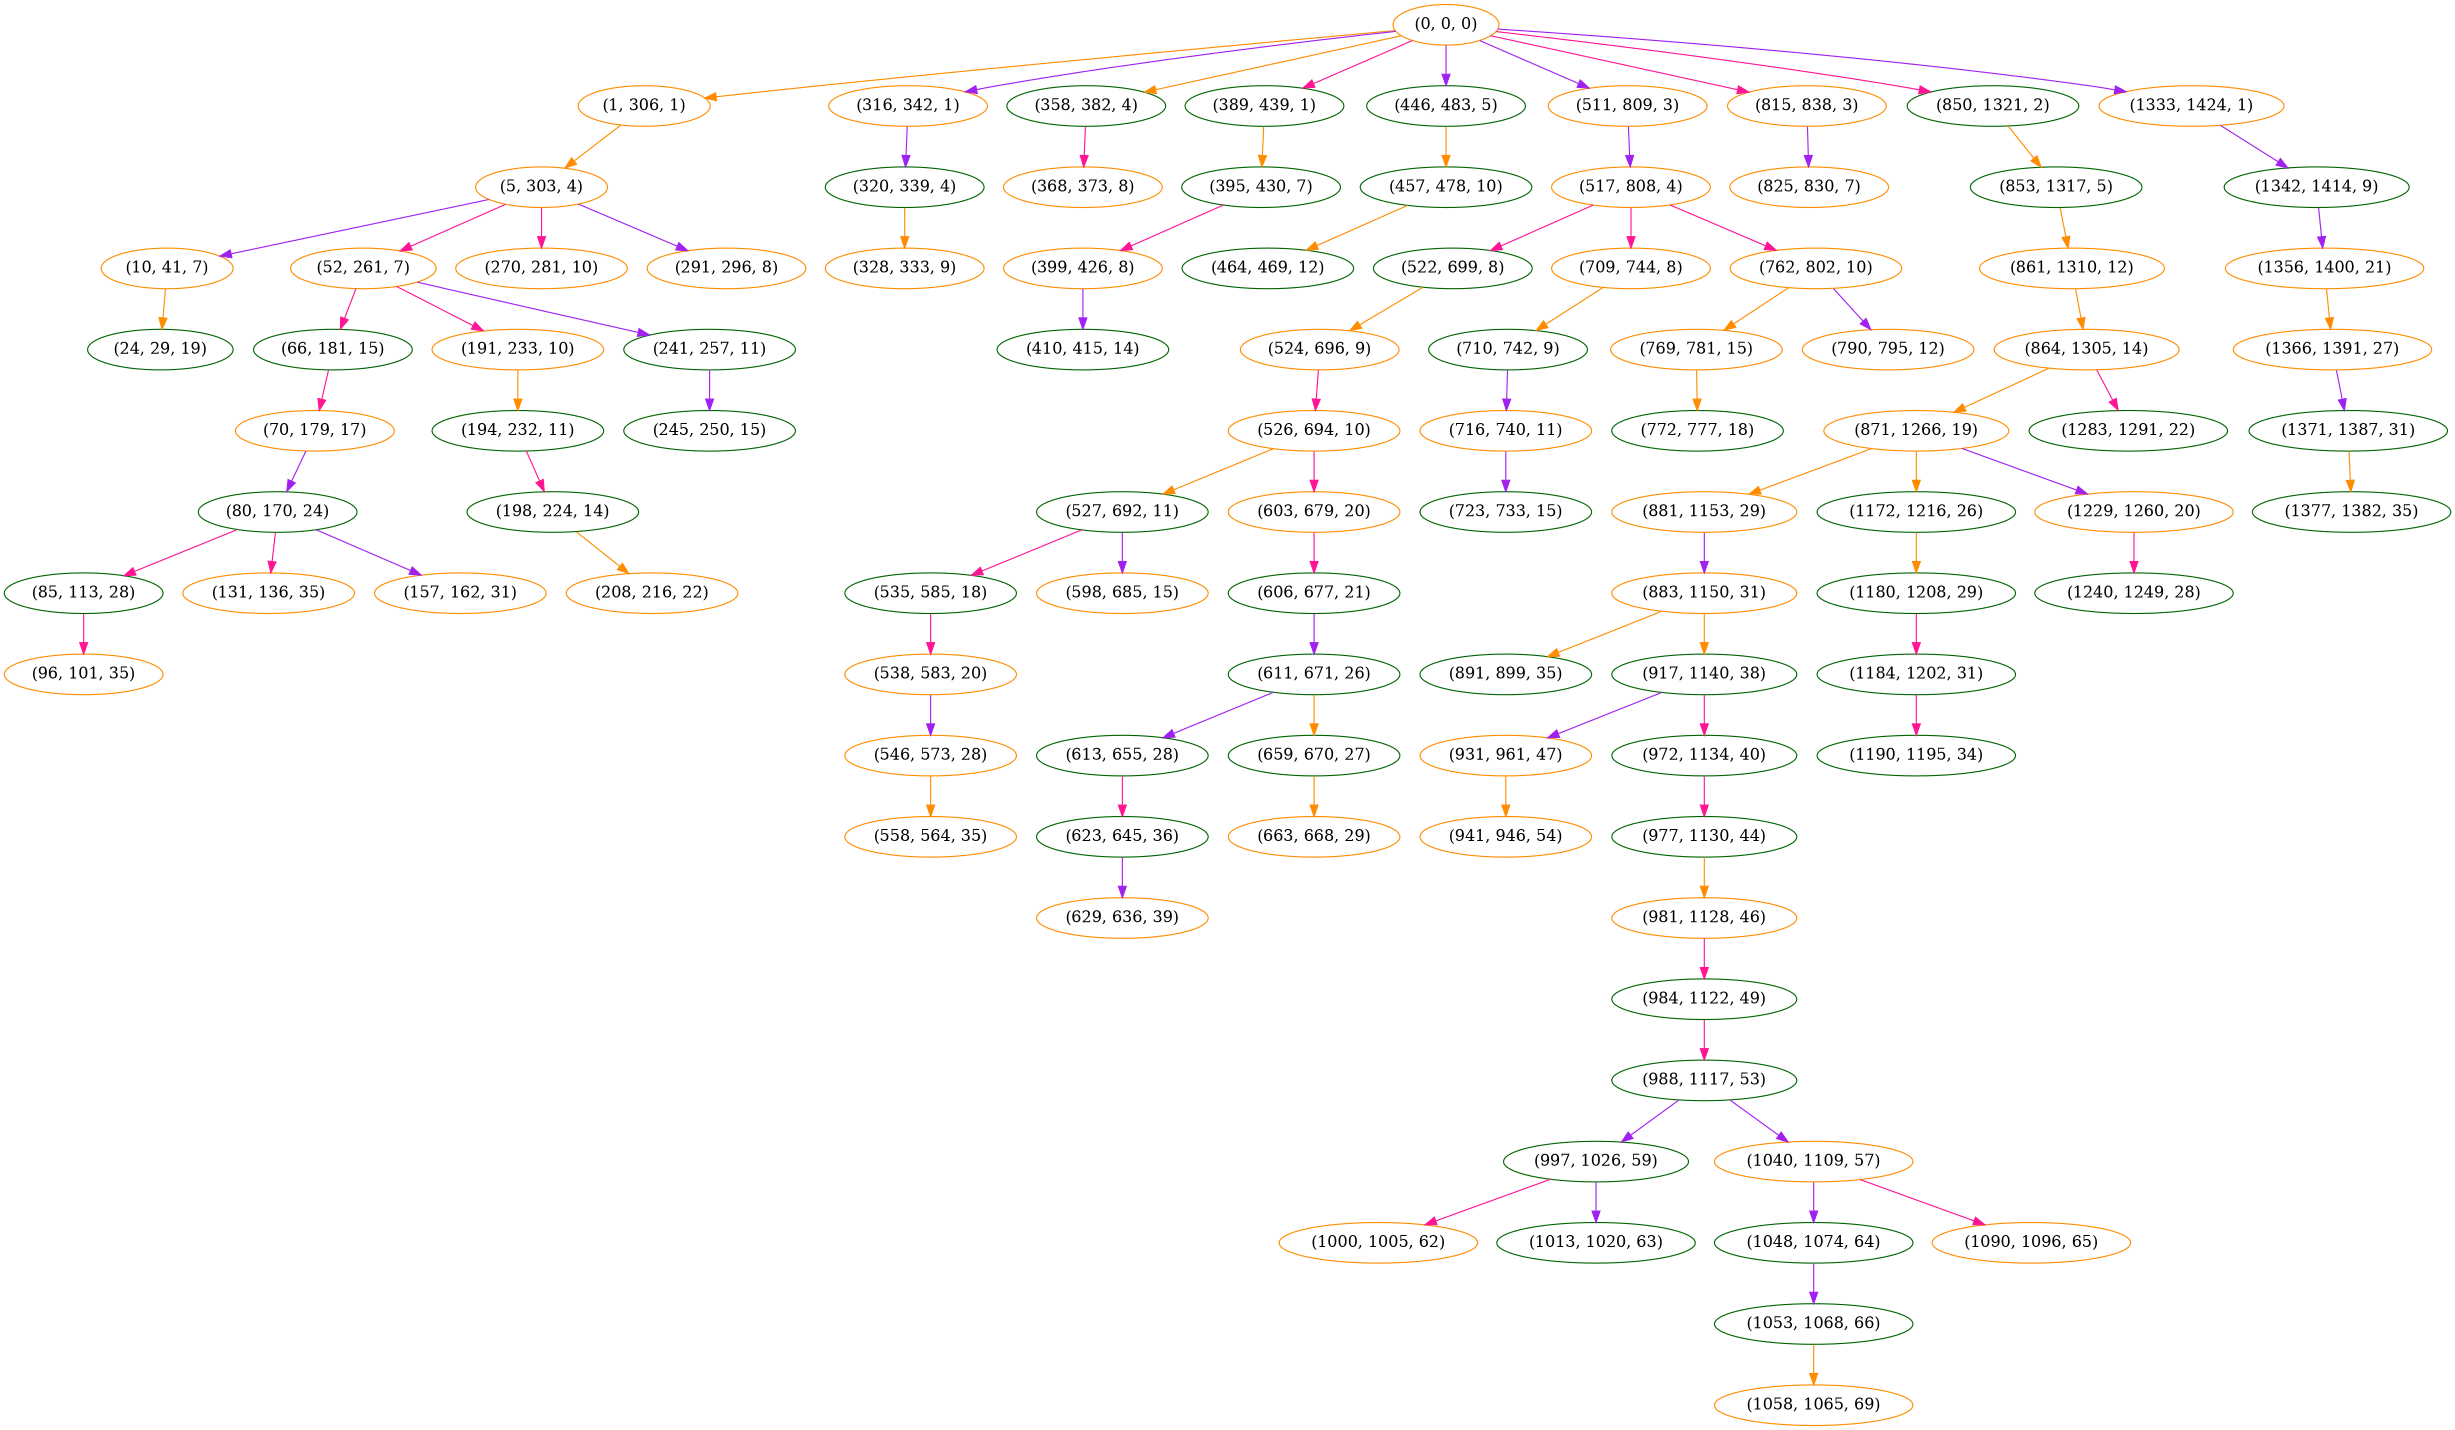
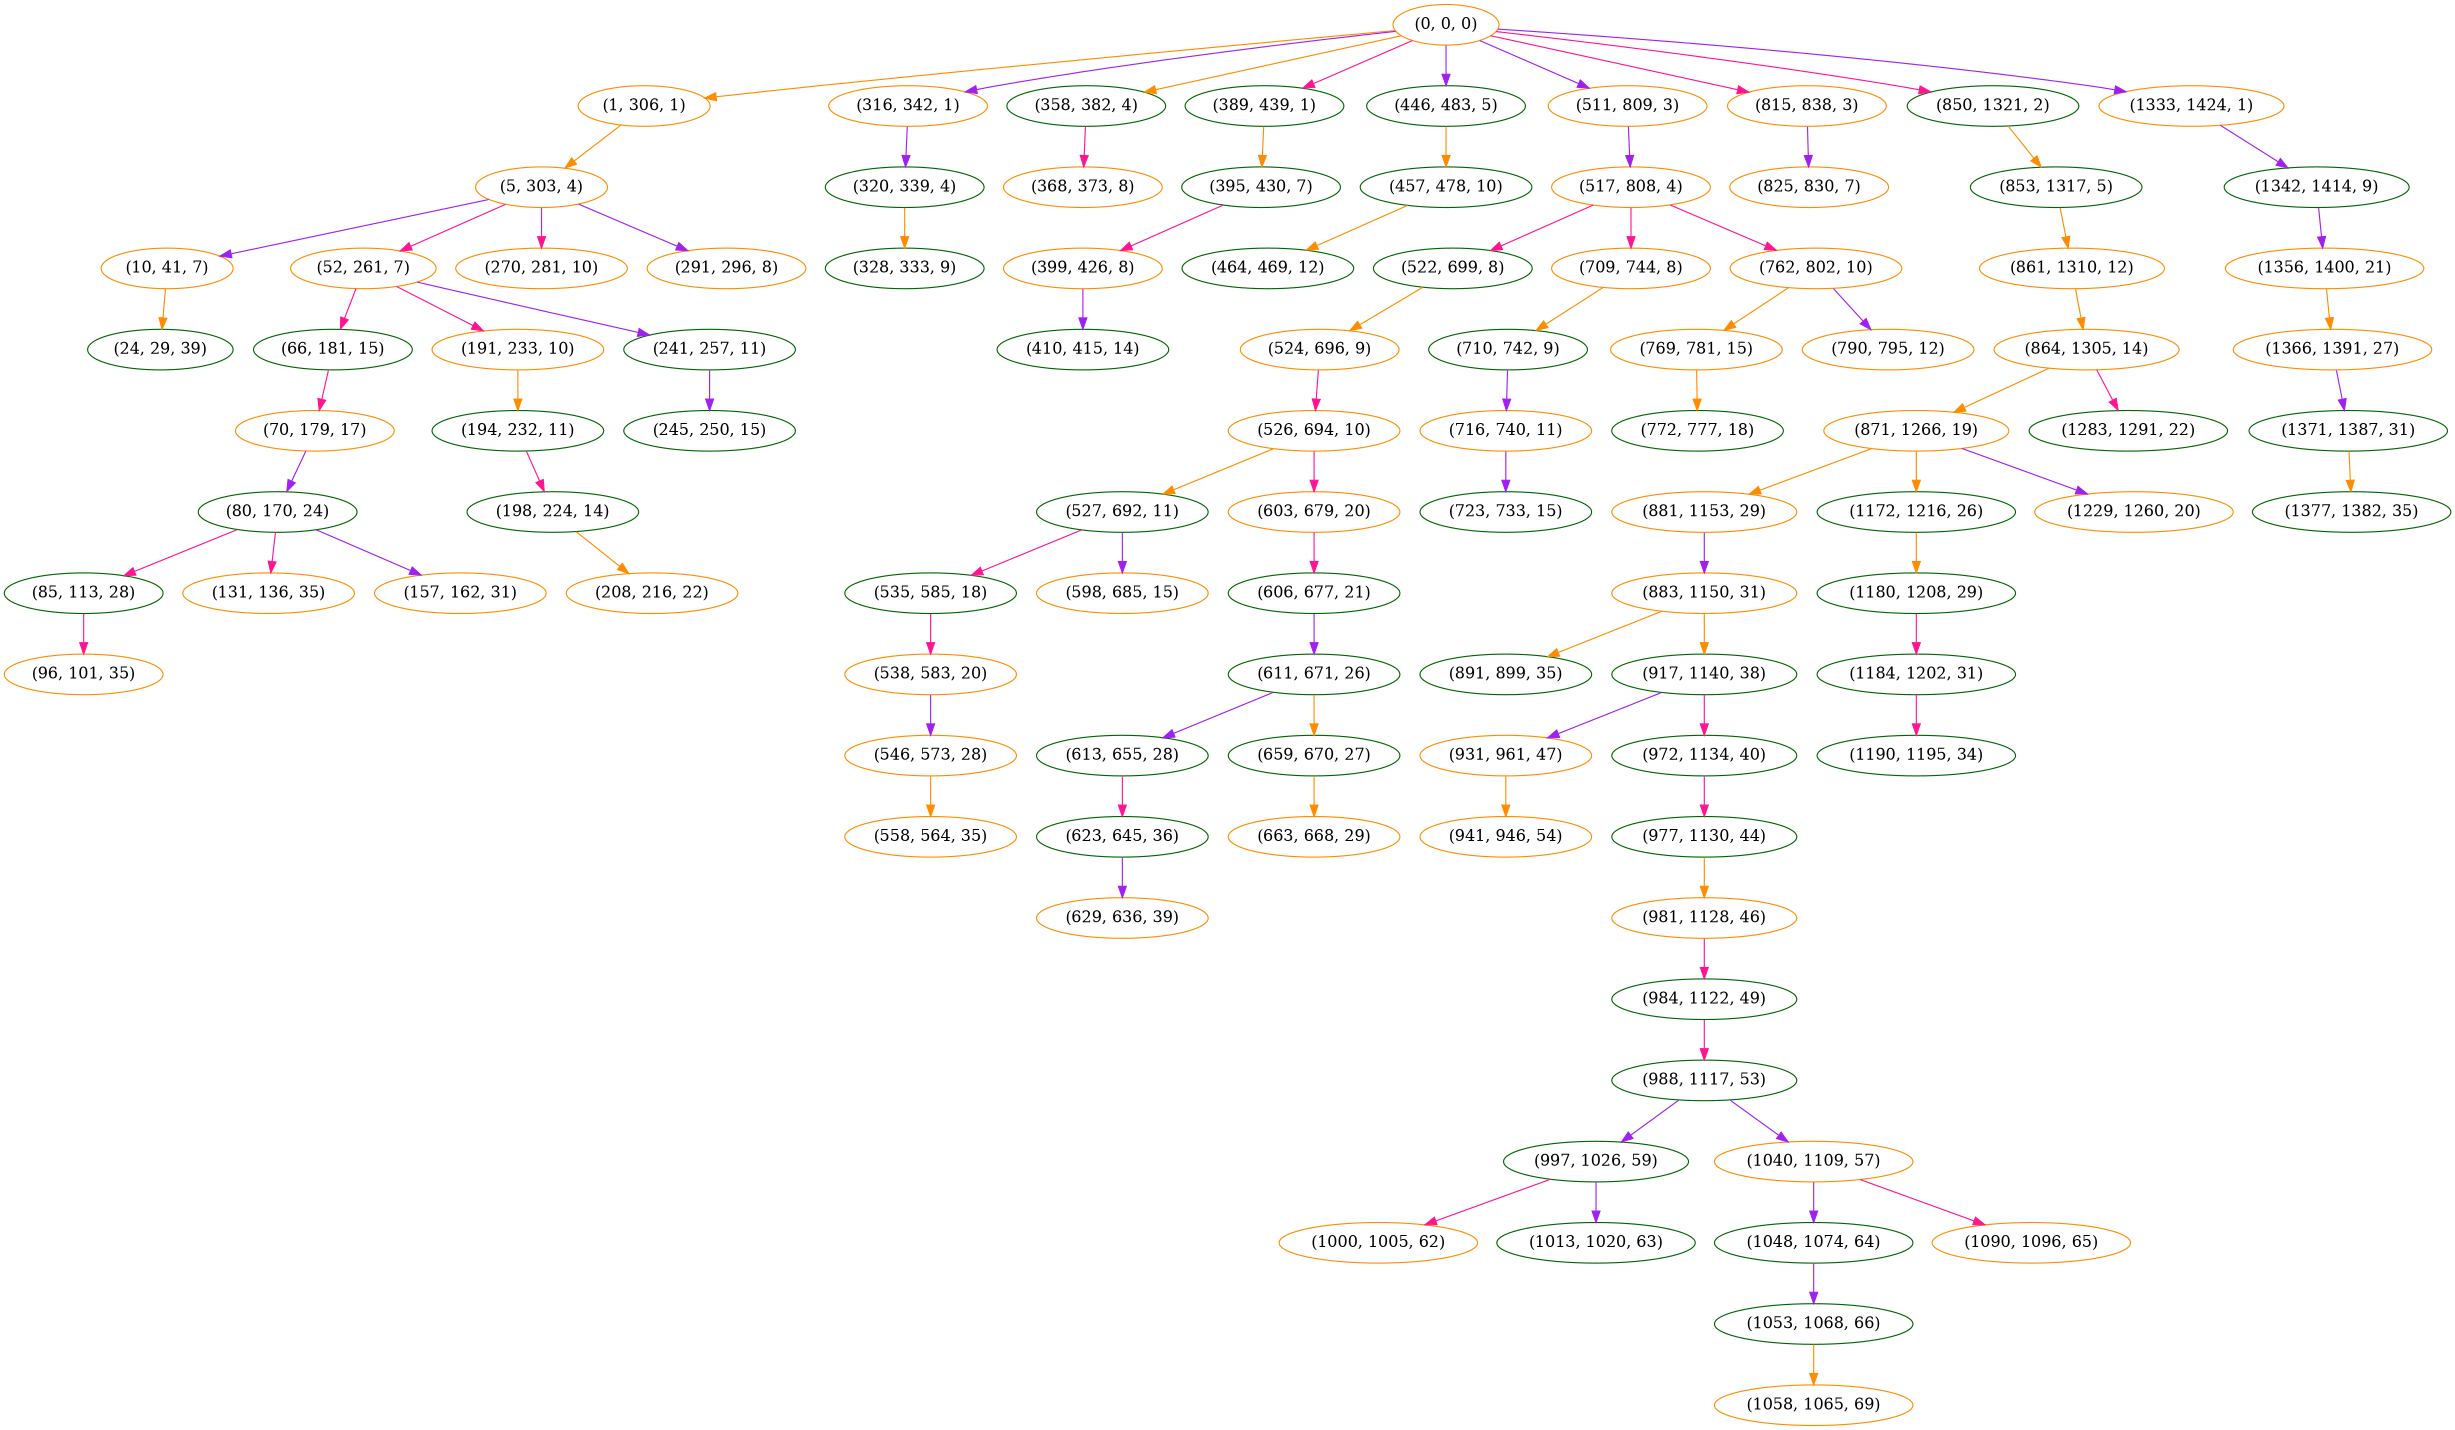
  digraph {
    node [color=darkorange]
    edge [color=purple]
    "(0, 0, 0)"
    "(1, 306, 1)"
    "(316, 342, 1)"
    "(358, 382, 4)" [color=darkgreen]
    "(389, 439, 1)" [color=darkgreen]
    "(446, 483, 5)" [color=darkgreen]
    "(511, 809, 3)"
    "(815, 838, 3)"
    "(850, 1321, 2)" [color=darkgreen]
    "(1333, 1424, 1)"
    "(5, 303, 4)"
    "(320, 339, 4)" [color=darkgreen]
    "(368, 373, 8)"
    "(395, 430, 7)" [color=darkgreen]
    "(457, 478, 10)" [color=darkgreen]
    "(517, 808, 4)"
    "(825, 830, 7)"
    "(853, 1317, 5)" [color=darkgreen]
    "(1342, 1414, 9)" [color=darkgreen]
    "(10, 41, 7)"
    "(52, 261, 7)"
    "(270, 281, 10)"
    "(291, 296, 8)"
-   "(24, 29, 19)" [color=darkgreen]
+   "(24, 29, 19)" [color=darkgreen label="(24, 29, 39)"]
    "(66, 181, 15)" [color=darkgreen]
    "(191, 233, 10)"
    "(241, 257, 11)" [color=darkgreen]
    "(70, 179, 17)"
    "(194, 232, 11)" [color=darkgreen]
    "(245, 250, 15)" [color=darkgreen]
    "(80, 170, 24)" [color=darkgreen]
    "(85, 113, 28)" [color=darkgreen]
    "(131, 136, 35)"
    "(157, 162, 31)"
    "(96, 101, 35)"
    "(198, 224, 14)" [color=darkgreen]
    "(208, 216, 22)"
-   "(328, 333, 9)"
+   "(328, 333, 9)" [color=darkgreen]
    "(399, 426, 8)"
    "(410, 415, 14)" [color=darkgreen]
    "(464, 469, 12)" [color=darkgreen]
    "(522, 699, 8)" [color=darkgreen]
    "(709, 744, 8)"
    "(762, 802, 10)"
    "(524, 696, 9)"
    "(710, 742, 9)" [color=darkgreen]
    "(769, 781, 15)"
    "(790, 795, 12)"
    "(526, 694, 10)"
    "(527, 692, 11)" [color=darkgreen]
    "(603, 679, 20)"
    "(535, 585, 18)" [color=darkgreen]
    "(598, 685, 15)"
    "(538, 583, 20)"
    "(546, 573, 28)"
    "(558, 564, 35)"
    "(606, 677, 21)" [color=darkgreen]
    "(611, 671, 26)" [color=darkgreen]
    "(613, 655, 28)" [color=darkgreen]
    "(659, 670, 27)" [color=darkgreen]
    "(623, 645, 36)" [color=darkgreen]
    "(663, 668, 29)"
    "(629, 636, 39)"
    "(716, 740, 11)"
    "(723, 733, 15)" [color=darkgreen]
    "(772, 777, 18)" [color=darkgreen]
    "(861, 1310, 12)"
    "(864, 1305, 14)"
    "(871, 1266, 19)"
    "(1283, 1291, 22)" [color=darkgreen]
    "(881, 1153, 29)"
    "(1172, 1216, 26)" [color=darkgreen]
    "(1229, 1260, 20)"
    "(883, 1150, 31)"
    "(1180, 1208, 29)" [color=darkgreen]
-   "(1240, 1249, 28)" [color=darkgreen]
    "(891, 899, 35)" [color=darkgreen]
    "(917, 1140, 38)" [color=darkgreen]
    "(931, 961, 47)"
    "(972, 1134, 40)" [color=darkgreen]
    "(941, 946, 54)"
    "(977, 1130, 44)" [color=darkgreen]
    "(981, 1128, 46)"
    "(984, 1122, 49)" [color=darkgreen]
    "(988, 1117, 53)" [color=darkgreen]
    "(997, 1026, 59)" [color=darkgreen]
    "(1040, 1109, 57)"
    "(1000, 1005, 62)"
    "(1013, 1020, 63)" [color=darkgreen]
    "(1048, 1074, 64)" [color=darkgreen]
    "(1090, 1096, 65)"
    "(1053, 1068, 66)" [color=darkgreen]
    "(1058, 1065, 69)"
    "(1184, 1202, 31)" [color=darkgreen]
    "(1190, 1195, 34)" [color=darkgreen]
    "(1356, 1400, 21)"
    "(1366, 1391, 27)"
    "(1371, 1387, 31)" [color=darkgreen]
    "(1377, 1382, 35)" [color=darkgreen]
    "(0, 0, 0)" -> "(1, 306, 1)" [color=darkorange]
    "(0, 0, 0)" -> "(316, 342, 1)"
    "(0, 0, 0)" -> "(358, 382, 4)" [color=darkorange]
    "(0, 0, 0)" -> "(389, 439, 1)" [color=deeppink]
    "(0, 0, 0)" -> "(446, 483, 5)"
    "(0, 0, 0)" -> "(511, 809, 3)"
    "(0, 0, 0)" -> "(815, 838, 3)" [color=deeppink]
    "(0, 0, 0)" -> "(850, 1321, 2)" [color=deeppink]
    "(0, 0, 0)" -> "(1333, 1424, 1)"
    "(1, 306, 1)" -> "(5, 303, 4)" [color=darkorange]
    "(316, 342, 1)" -> "(320, 339, 4)"
    "(358, 382, 4)" -> "(368, 373, 8)" [color=deeppink]
    "(389, 439, 1)" -> "(395, 430, 7)" [color=darkorange]
    "(446, 483, 5)" -> "(457, 478, 10)" [color=darkorange]
    "(511, 809, 3)" -> "(517, 808, 4)"
    "(815, 838, 3)" -> "(825, 830, 7)"
    "(850, 1321, 2)" -> "(853, 1317, 5)" [color=darkorange]
    "(1333, 1424, 1)" -> "(1342, 1414, 9)"
    "(5, 303, 4)" -> "(10, 41, 7)"
    "(5, 303, 4)" -> "(52, 261, 7)" [color=deeppink]
    "(5, 303, 4)" -> "(270, 281, 10)" [color=deeppink]
    "(5, 303, 4)" -> "(291, 296, 8)"
    "(320, 339, 4)" -> "(328, 333, 9)" [color=darkorange]
    "(395, 430, 7)" -> "(399, 426, 8)" [color=deeppink]
    "(457, 478, 10)" -> "(464, 469, 12)" [color=darkorange]
    "(517, 808, 4)" -> "(522, 699, 8)" [color=deeppink]
    "(517, 808, 4)" -> "(709, 744, 8)" [color=deeppink]
    "(517, 808, 4)" -> "(762, 802, 10)" [color=deeppink]
    "(853, 1317, 5)" -> "(861, 1310, 12)" [color=darkorange]
    "(1342, 1414, 9)" -> "(1356, 1400, 21)"
    "(10, 41, 7)" -> "(24, 29, 19)" [color=darkorange]
    "(52, 261, 7)" -> "(66, 181, 15)" [color=deeppink]
    "(52, 261, 7)" -> "(191, 233, 10)" [color=deeppink]
    "(52, 261, 7)" -> "(241, 257, 11)"
    "(66, 181, 15)" -> "(70, 179, 17)" [color=deeppink]
    "(191, 233, 10)" -> "(194, 232, 11)" [color=darkorange]
    "(241, 257, 11)" -> "(245, 250, 15)"
    "(70, 179, 17)" -> "(80, 170, 24)"
    "(194, 232, 11)" -> "(198, 224, 14)" [color=deeppink]
    "(80, 170, 24)" -> "(85, 113, 28)" [color=deeppink]
    "(80, 170, 24)" -> "(131, 136, 35)" [color=deeppink]
    "(80, 170, 24)" -> "(157, 162, 31)"
    "(85, 113, 28)" -> "(96, 101, 35)" [color=deeppink]
    "(198, 224, 14)" -> "(208, 216, 22)" [color=darkorange]
    "(399, 426, 8)" -> "(410, 415, 14)"
    "(522, 699, 8)" -> "(524, 696, 9)" [color=darkorange]
    "(709, 744, 8)" -> "(710, 742, 9)" [color=darkorange]
    "(762, 802, 10)" -> "(769, 781, 15)" [color=darkorange]
    "(762, 802, 10)" -> "(790, 795, 12)"
    "(524, 696, 9)" -> "(526, 694, 10)" [color=deeppink]
    "(710, 742, 9)" -> "(716, 740, 11)"
    "(769, 781, 15)" -> "(772, 777, 18)" [color=darkorange]
    "(526, 694, 10)" -> "(527, 692, 11)" [color=darkorange]
    "(526, 694, 10)" -> "(603, 679, 20)" [color=deeppink]
    "(527, 692, 11)" -> "(535, 585, 18)" [color=deeppink]
    "(527, 692, 11)" -> "(598, 685, 15)"
    "(603, 679, 20)" -> "(606, 677, 21)" [color=deeppink]
    "(535, 585, 18)" -> "(538, 583, 20)" [color=deeppink]
    "(538, 583, 20)" -> "(546, 573, 28)"
    "(546, 573, 28)" -> "(558, 564, 35)" [color=darkorange]
    "(606, 677, 21)" -> "(611, 671, 26)"
    "(611, 671, 26)" -> "(613, 655, 28)"
    "(611, 671, 26)" -> "(659, 670, 27)" [color=darkorange]
    "(613, 655, 28)" -> "(623, 645, 36)" [color=deeppink]
    "(659, 670, 27)" -> "(663, 668, 29)" [color=darkorange]
    "(623, 645, 36)" -> "(629, 636, 39)"
    "(716, 740, 11)" -> "(723, 733, 15)"
    "(861, 1310, 12)" -> "(864, 1305, 14)" [color=darkorange]
    "(864, 1305, 14)" -> "(871, 1266, 19)" [color=darkorange]
    "(864, 1305, 14)" -> "(1283, 1291, 22)" [color=deeppink]
    "(871, 1266, 19)" -> "(881, 1153, 29)" [color=darkorange]
    "(871, 1266, 19)" -> "(1172, 1216, 26)" [color=darkorange]
    "(871, 1266, 19)" -> "(1229, 1260, 20)"
    "(881, 1153, 29)" -> "(883, 1150, 31)"
    "(1172, 1216, 26)" -> "(1180, 1208, 29)" [color=darkorange]
-   "(1229, 1260, 20)" -> "(1240, 1249, 28)" [color=deeppink]
    "(883, 1150, 31)" -> "(891, 899, 35)" [color=darkorange]
    "(883, 1150, 31)" -> "(917, 1140, 38)" [color=darkorange]
    "(1180, 1208, 29)" -> "(1184, 1202, 31)" [color=deeppink]
    "(917, 1140, 38)" -> "(931, 961, 47)"
    "(917, 1140, 38)" -> "(972, 1134, 40)" [color=deeppink]
    "(931, 961, 47)" -> "(941, 946, 54)" [color=darkorange]
    "(972, 1134, 40)" -> "(977, 1130, 44)" [color=deeppink]
    "(977, 1130, 44)" -> "(981, 1128, 46)" [color=darkorange]
    "(981, 1128, 46)" -> "(984, 1122, 49)" [color=deeppink]
    "(984, 1122, 49)" -> "(988, 1117, 53)" [color=deeppink]
    "(988, 1117, 53)" -> "(997, 1026, 59)"
    "(988, 1117, 53)" -> "(1040, 1109, 57)"
    "(997, 1026, 59)" -> "(1000, 1005, 62)" [color=deeppink]
    "(997, 1026, 59)" -> "(1013, 1020, 63)"
    "(1040, 1109, 57)" -> "(1048, 1074, 64)"
    "(1040, 1109, 57)" -> "(1090, 1096, 65)" [color=deeppink]
    "(1048, 1074, 64)" -> "(1053, 1068, 66)"
    "(1053, 1068, 66)" -> "(1058, 1065, 69)" [color=darkorange]
    "(1184, 1202, 31)" -> "(1190, 1195, 34)" [color=deeppink]
    "(1356, 1400, 21)" -> "(1366, 1391, 27)" [color=darkorange]
    "(1366, 1391, 27)" -> "(1371, 1387, 31)"
    "(1371, 1387, 31)" -> "(1377, 1382, 35)" [color=darkorange]
  }
